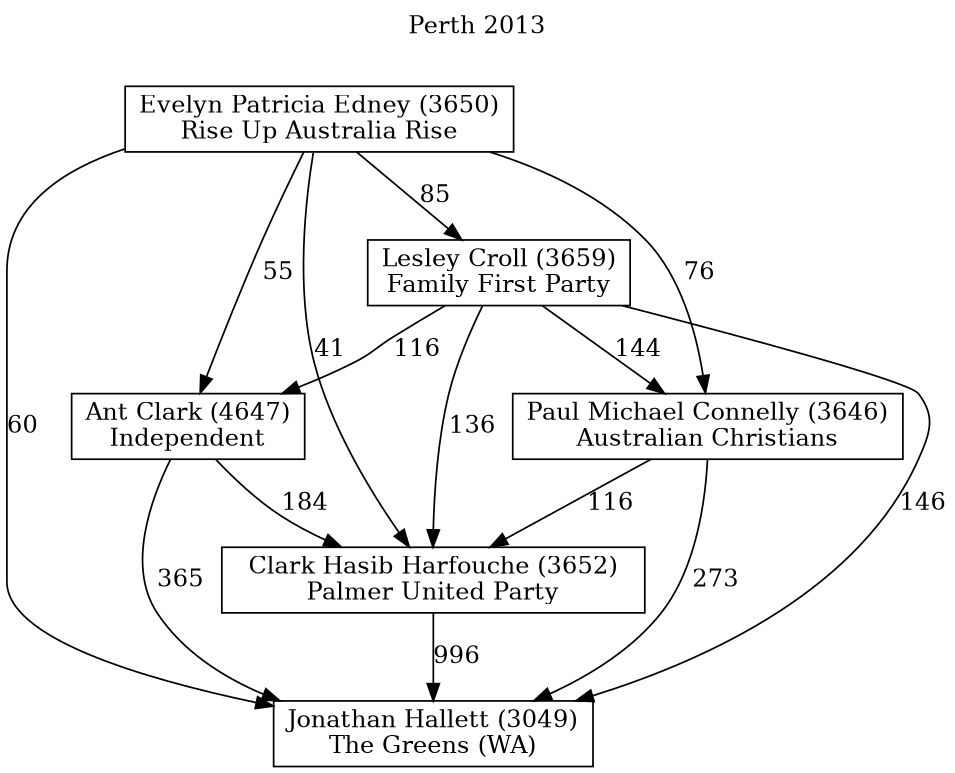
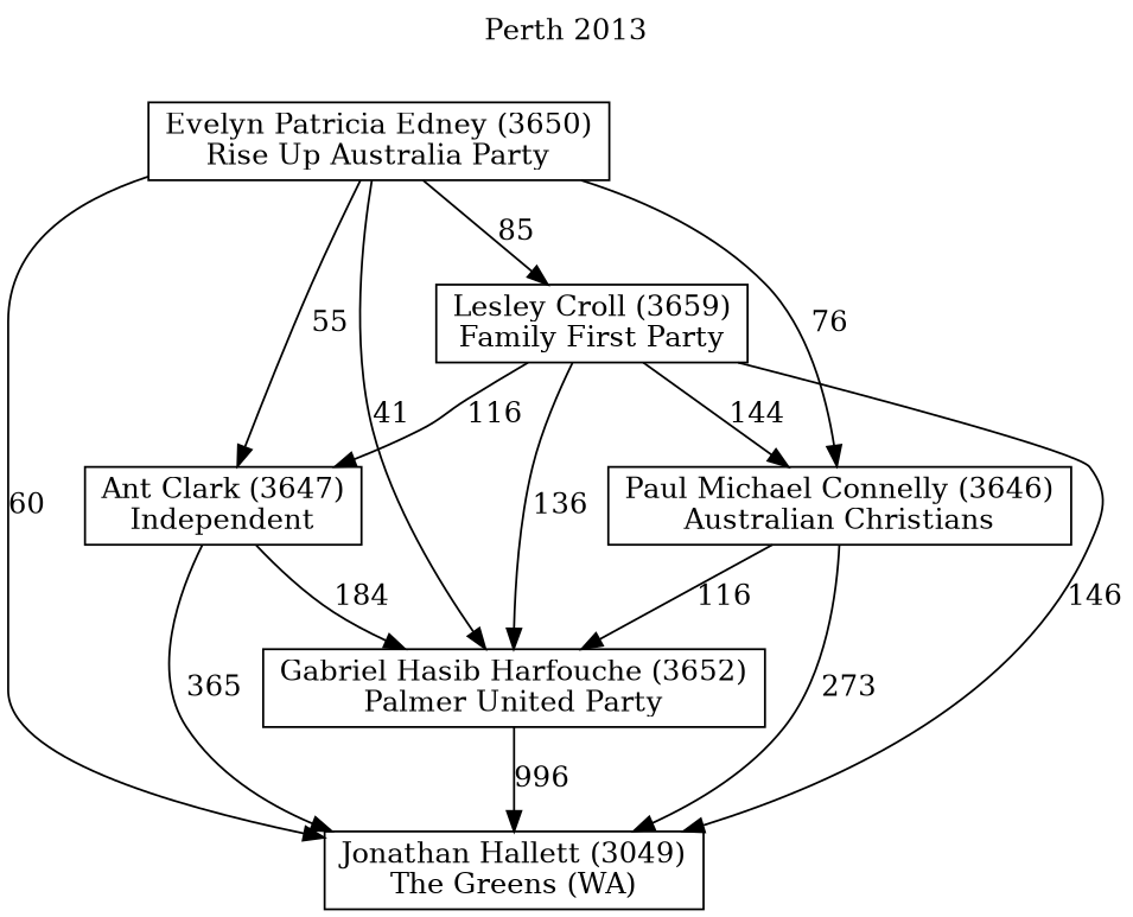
  digraph {
    label="Perth 2013"
    labelloc=t
    mclimit=10
    node [shape=box]
-   n1 [label="Ant Clark (4647)\nIndependent"]
-   n2 [label="Clark Hasib Harfouche (3652)\nPalmer United Party"]
+   n1 [label="Ant Clark (3647)\nIndependent"]
+   n2 [label="Gabriel Hasib Harfouche (3652)\nPalmer United Party"]
    n3 [label="Jonathan Hallett (3049)\nThe Greens (WA)"]
    n4 [label="Paul Michael Connelly (3646)\nAustralian Christians"]
-   n5 [label="Evelyn Patricia Edney (3650)\nRise Up Australia Rise"]
+   n5 [label="Evelyn Patricia Edney (3650)\nRise Up Australia Party"]
    n6 [label="Lesley Croll (3659)\nFamily First Party"]
    n1 -> n2 [label=184]
    n1 -> n3 [label=365]
    n2 -> n3 [label=996]
    n4 -> n2 [label=116]
    n4 -> n3 [label=273]
    n5 -> n1 [label=55]
    n5 -> n2 [label=41]
    n5 -> n3 [label=60]
    n5 -> n4 [label=76]
    n5 -> n6 [label=85]
    n6 -> n1 [label=116]
    n6 -> n2 [label=136]
    n6 -> n3 [label=146]
    n6 -> n4 [label=144]
  }
